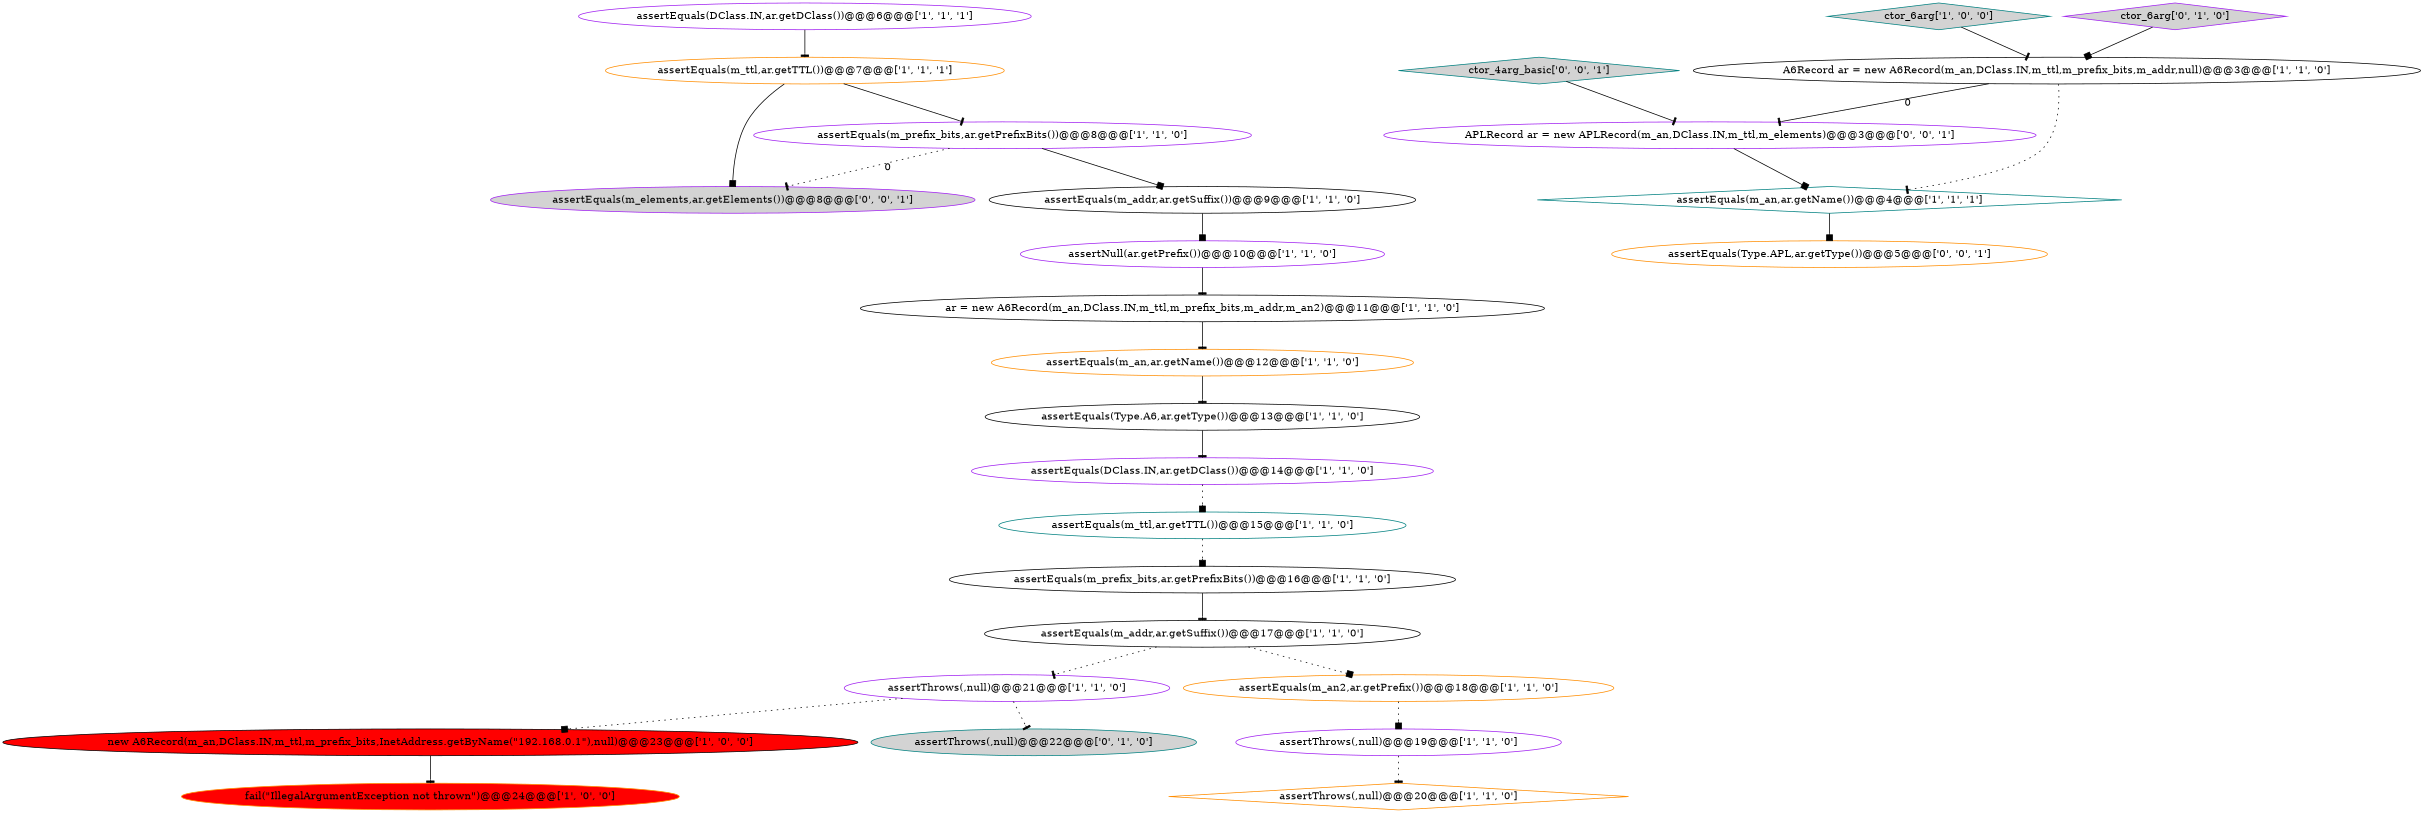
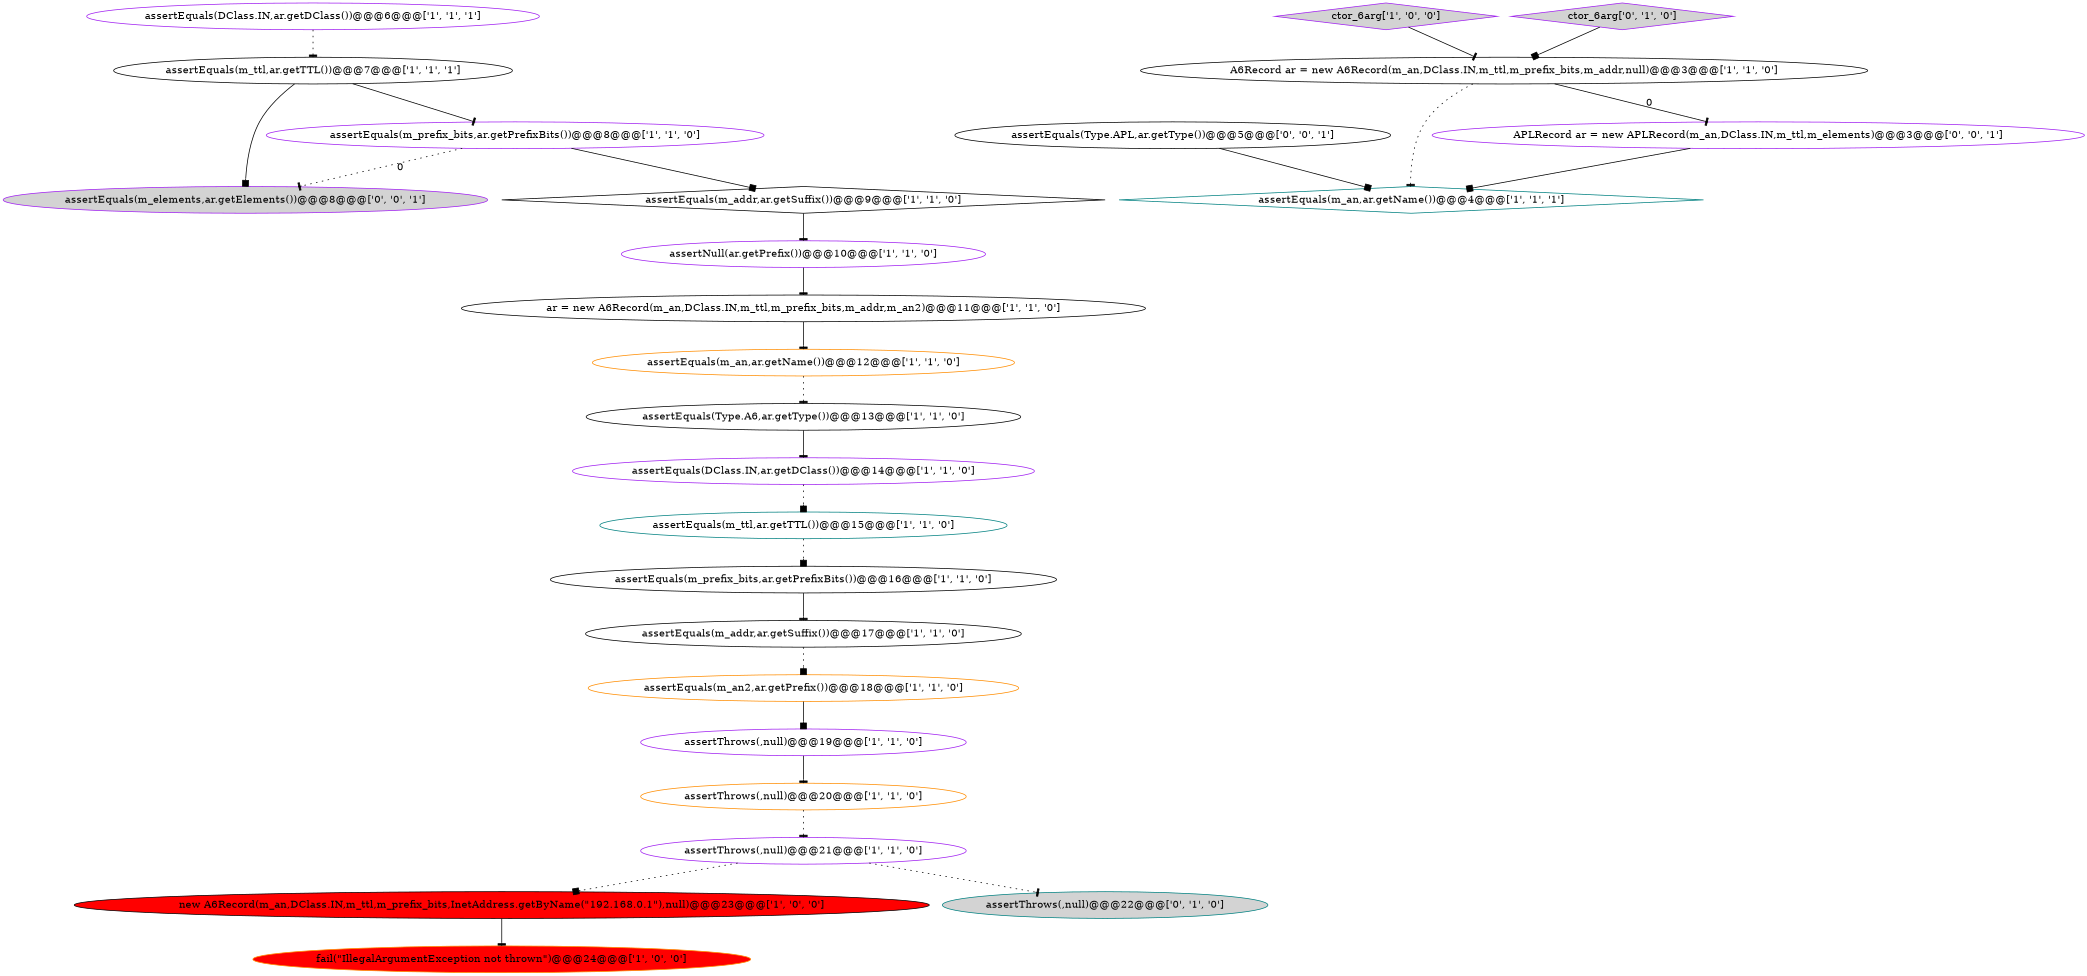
  digraph {
    node [color=purple fillcolor=white shape=ellipse style=filled]
    edge [arrowhead=tee style=solid]
-   n1 [color=black label="assertEquals(m_addr,ar.getSuffix())@@@9@@@['1', '1', '0']"]
+   n1 [color=black label="assertEquals(m_addr,ar.getSuffix())@@@9@@@['1', '1', '0']" shape=diamond]
    n2 [label="assertNull(ar.getPrefix())@@@10@@@['1', '1', '0']"]
    n3 [color=black label="ar = new A6Record(m_an,DClass.IN,m_ttl,m_prefix_bits,m_addr,m_an2)@@@11@@@['1', '1', '0']"]
    n4 [label="assertThrows(,null)@@@19@@@['1', '1', '0']"]
-   n5 [color=darkorange label="assertThrows(,null)@@@20@@@['1', '1', '0']" shape=diamond]
+   n5 [color=darkorange label="assertThrows(,null)@@@20@@@['1', '1', '0']"]
    n6 [label="assertThrows(,null)@@@21@@@['1', '1', '0']"]
    n7 [label="assertEquals(DClass.IN,ar.getDClass())@@@6@@@['1', '1', '1']"]
-   n8 [color=darkorange label="assertEquals(m_ttl,ar.getTTL())@@@7@@@['1', '1', '1']"]
+   n8 [color=black label="assertEquals(m_ttl,ar.getTTL())@@@7@@@['1', '1', '1']"]
    n9 [fillcolor=lightgray label="assertEquals(m_elements,ar.getElements())@@@8@@@['0', '0', '1']"]
    n10 [label="assertEquals(m_prefix_bits,ar.getPrefixBits())@@@8@@@['1', '1', '0']"]
    n11 [color=black fillcolor=red label="new A6Record(m_an,DClass.IN,m_ttl,m_prefix_bits,InetAddress.getByName(\"192.168.0.1\"),null)@@@23@@@['1', '0', '0']"]
    n12 [color=darkorange fillcolor=red label="fail(\"IllegalArgumentException not thrown\")@@@24@@@['1', '0', '0']"]
    n13 [label="assertEquals(DClass.IN,ar.getDClass())@@@14@@@['1', '1', '0']"]
    n14 [color=teal label="assertEquals(m_ttl,ar.getTTL())@@@15@@@['1', '1', '0']"]
    n15 [color=black label="assertEquals(m_prefix_bits,ar.getPrefixBits())@@@16@@@['1', '1', '0']"]
    n16 [color=darkorange label="assertEquals(m_an,ar.getName())@@@12@@@['1', '1', '0']"]
    n17 [color=black label="assertEquals(Type.A6,ar.getType())@@@13@@@['1', '1', '0']"]
    n18 [color=black label="A6Record ar = new A6Record(m_an,DClass.IN,m_ttl,m_prefix_bits,m_addr,null)@@@3@@@['1', '1', '0']"]
    n19 [color=teal label="assertEquals(m_an,ar.getName())@@@4@@@['1', '1', '1']" shape=diamond]
    n20 [label="APLRecord ar = new APLRecord(m_an,DClass.IN,m_ttl,m_elements)@@@3@@@['0', '0', '1']"]
-   n21 [color=darkorange label="assertEquals(Type.APL,ar.getType())@@@5@@@['0', '0', '1']"]
-   n22 [color=teal fillcolor=lightgray label="ctor_6arg['1', '0', '0']" shape=diamond]
+   n21 [color=black label="assertEquals(Type.APL,ar.getType())@@@5@@@['0', '0', '1']"]
+   n22 [fillcolor=lightgray label="ctor_6arg['1', '0', '0']" shape=diamond]
    n23 [color=teal fillcolor=lightgray label="assertThrows(,null)@@@22@@@['0', '1', '0']"]
    n24 [color=black label="assertEquals(m_addr,ar.getSuffix())@@@17@@@['1', '1', '0']"]
-   n25 [color=teal fillcolor=lightgray label="ctor_4arg_basic['0', '0', '1']" shape=diamond]
    n26 [color=darkorange label="assertEquals(m_an2,ar.getPrefix())@@@18@@@['1', '1', '0']"]
    n27 [fillcolor=lightgray label="ctor_6arg['0', '1', '0']" shape=diamond]
-   n1 -> n2 [arrowhead=box]
+   n1 -> n2
    n2 -> n3
    n3 -> n16
-   n4 -> n5 [style=dotted]
-   n24 -> n6 [style=dotted]
+   n4 -> n5
+   n5 -> n6 [style=dotted]
    n6 -> n11 [arrowhead=box style=dotted]
    n6 -> n23 [style=dotted]
-   n7 -> n8
+   n7 -> n8 [style=dotted]
    n8 -> n9 [arrowhead=box]
    n8 -> n10
    n10 -> n1 [arrowhead=box]
    n10 -> n9 [label=0 style=dotted]
    n11 -> n12
    n13 -> n14 [arrowhead=box style=dotted]
    n14 -> n15 [arrowhead=box style=dotted]
    n15 -> n24
-   n16 -> n17
+   n16 -> n17 [style=dotted]
    n17 -> n13
    n18 -> n19 [style=dotted]
    n18 -> n20 [label=0]
-   n19 -> n21 [arrowhead=box]
+   n21 -> n19 [arrowhead=box]
    n20 -> n19 [arrowhead=box]
    n22 -> n18
    n24 -> n26 [arrowhead=box style=dotted]
-   n25 -> n20
-   n26 -> n4 [arrowhead=box style=dotted]
+   n26 -> n4 [arrowhead=box]
    n27 -> n18 [arrowhead=box]
  }
